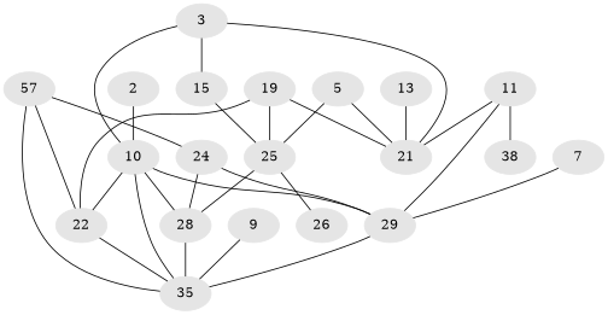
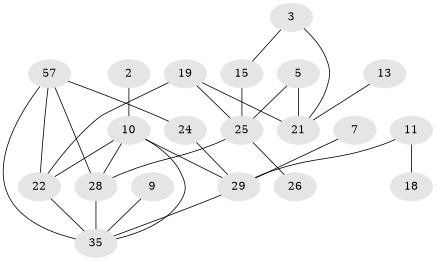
  graph {
    node [color=gray90 style=filled]
    edge [weight=1.0]
    2
    10
    29
    n4 [label=35]
    22
    28
    3
    15
    21
    25
    5
    26
    7
    9
    11
-   18 [label=38]
+   18
    13
    24
    n19 [label=57]
    19
    2 -- 10
    10 -- 29
    10 -- n4
    10 -- 22
    10 -- 28
    29 -- n4
    22 -- n4 [weight=2.0]
    28 -- n4 [weight=2.0]
-   3 -- 10
    3 -- 15
    3 -- 21
    15 -- 25
    25 -- 28
    25 -- 26
    5 -- 21
    5 -- 25
    7 -- 29
    9 -- n4 [weight=2.0]
    11 -- 29
-   11 -- 21 [weight=2.0]
    11 -- 18
    13 -- 21
    24 -- 29
    n19 -- n4
    n19 -- 22
-   24 -- 28
+   n19 -- 28
    n19 -- 24
    19 -- 22
    19 -- 21
    19 -- 25
  }
